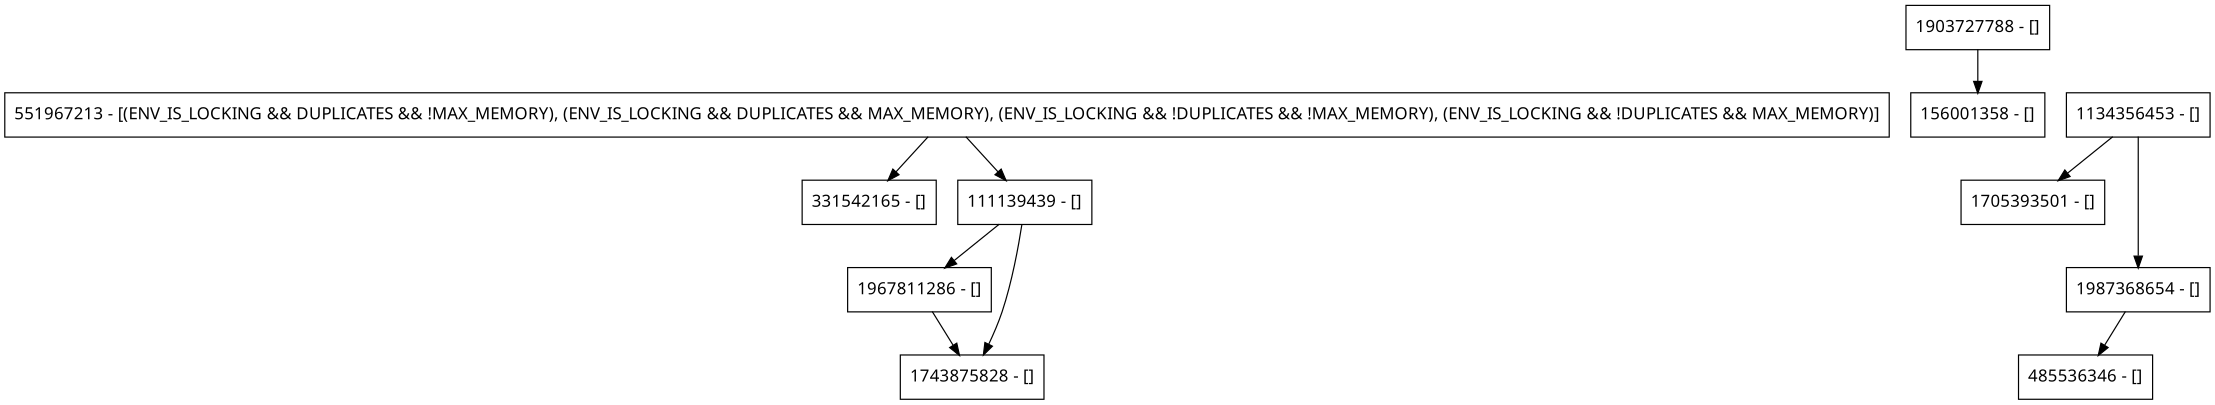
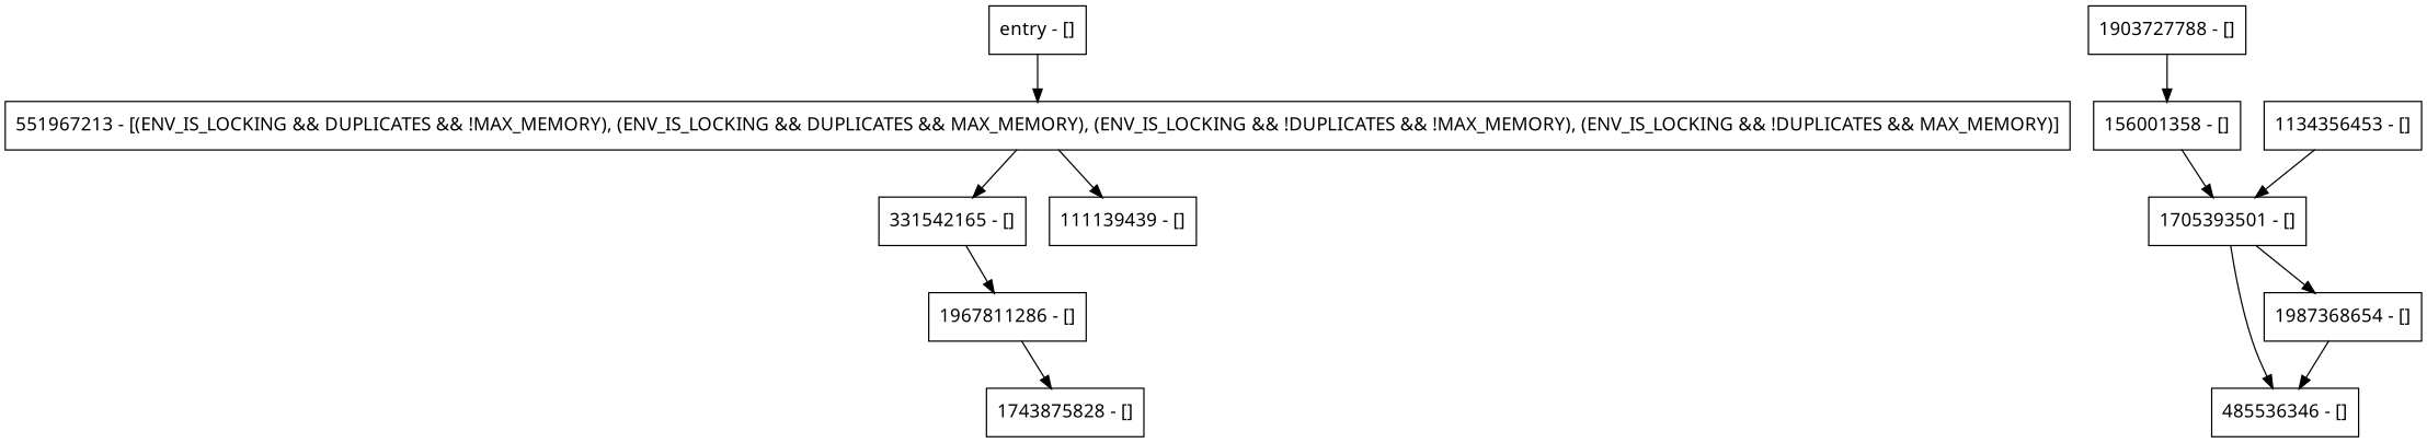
  digraph {
    fontname="Noto Sans"
    node [fontname="Noto Sans" shape=record]
    edge [fontname="Noto Sans"]
    n1 [label="1743875828 - []"]
    n2 [label="1903727788 - []"]
    n3 [label="156001358 - []"]
    n4 [label="1705393501 - []"]
    n5 [label="485536346 - []"]
    n6 [label="1134356453 - []"]
    n7 [label="1987368654 - []"]
+   n8 [label="entry - []"]
    n9 [label="551967213 - [(ENV_IS_LOCKING && DUPLICATES && !MAX_MEMORY), (ENV_IS_LOCKING && DUPLICATES && MAX_MEMORY), (ENV_IS_LOCKING && !DUPLICATES && !MAX_MEMORY), (ENV_IS_LOCKING && !DUPLICATES && MAX_MEMORY)]"]
    n10 [label="331542165 - []"]
    n11 [label="111139439 - []"]
    n12 [label="1967811286 - []"]
    n2 -> n3
-   n6 -> n7
+   n3 -> n4
+   n4 -> n5
+   n4 -> n7
    n6 -> n4
    n7 -> n5
+   n8 -> n9
    n9 -> n10
    n9 -> n11
-   n11 -> n1
-   n11 -> n12
+   n10 -> n12
    n12 -> n1
  }
